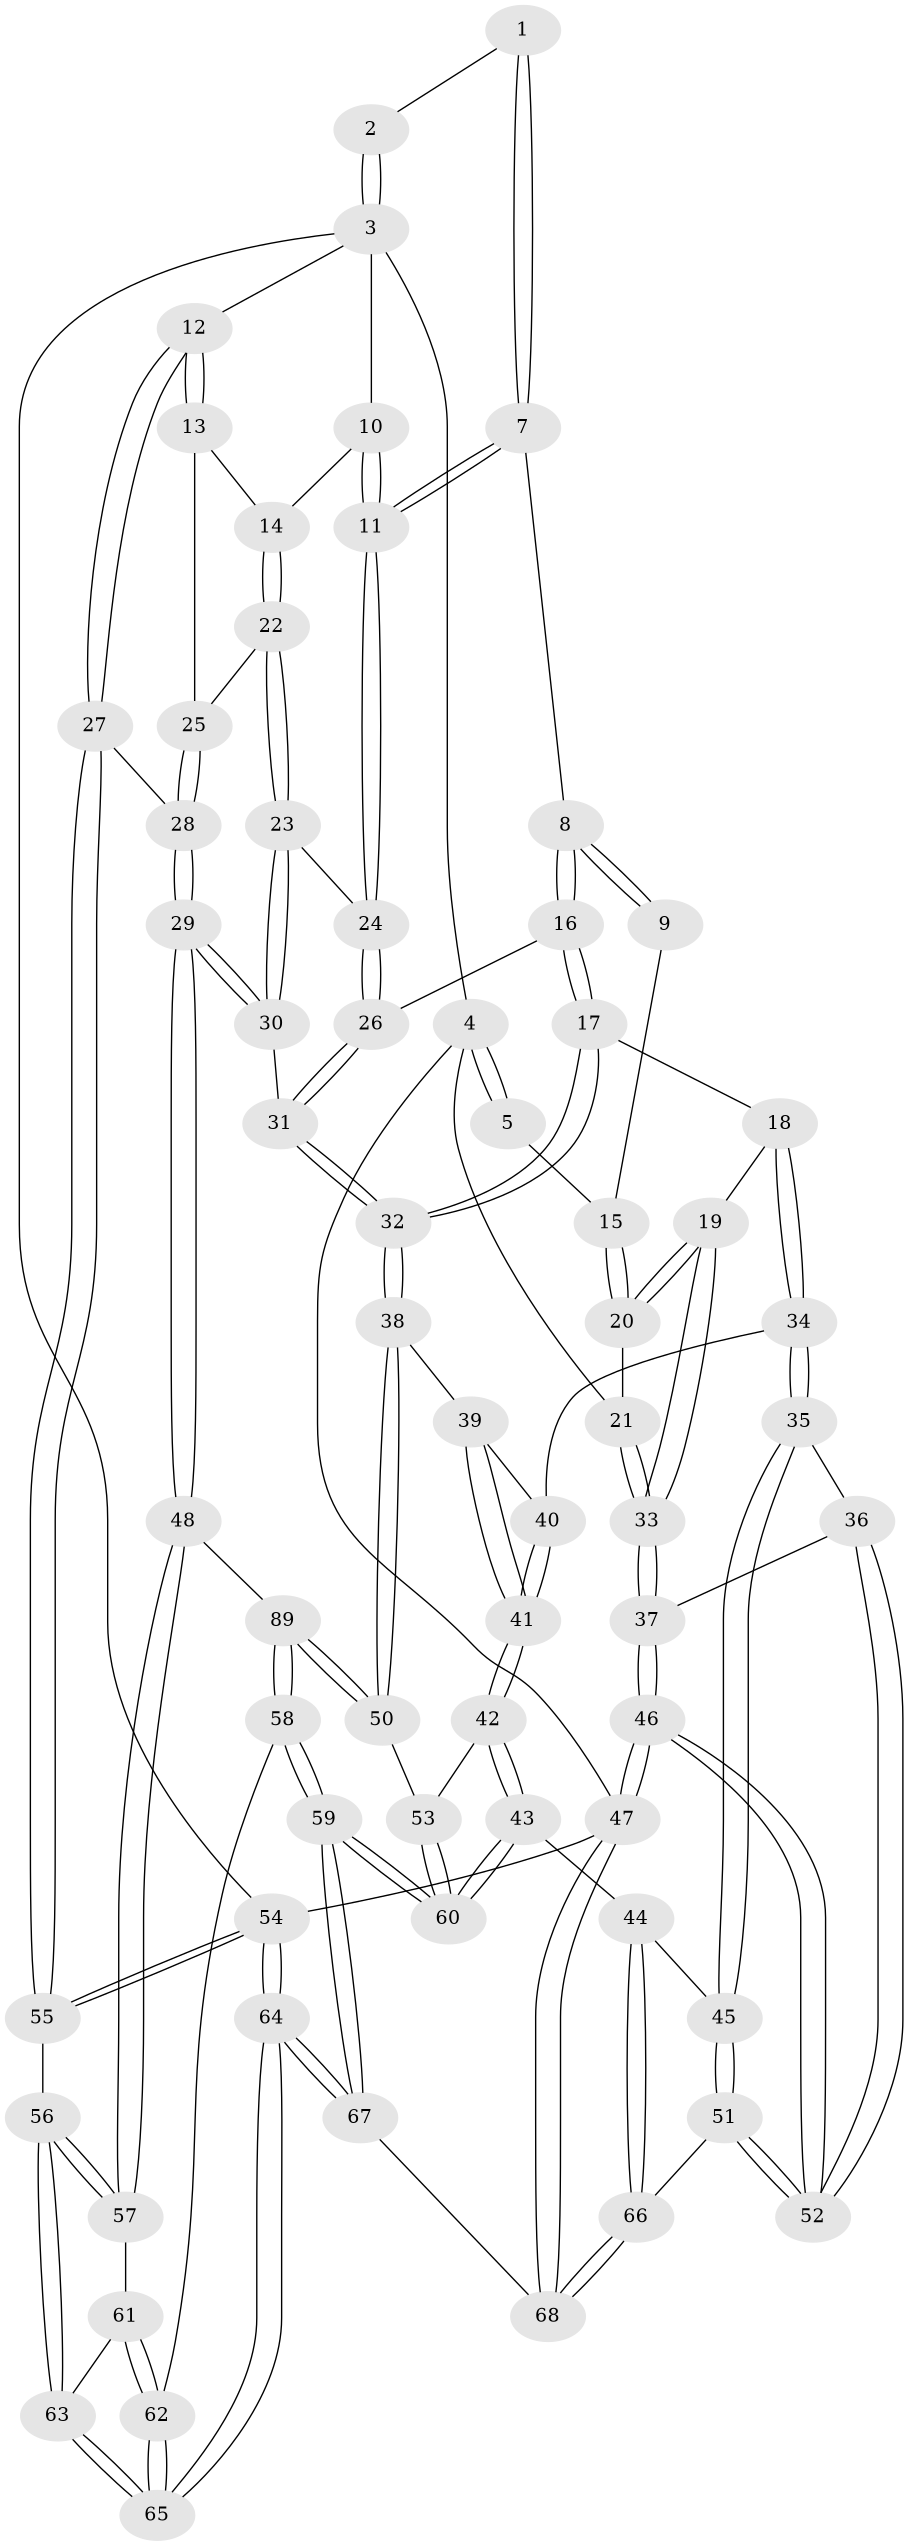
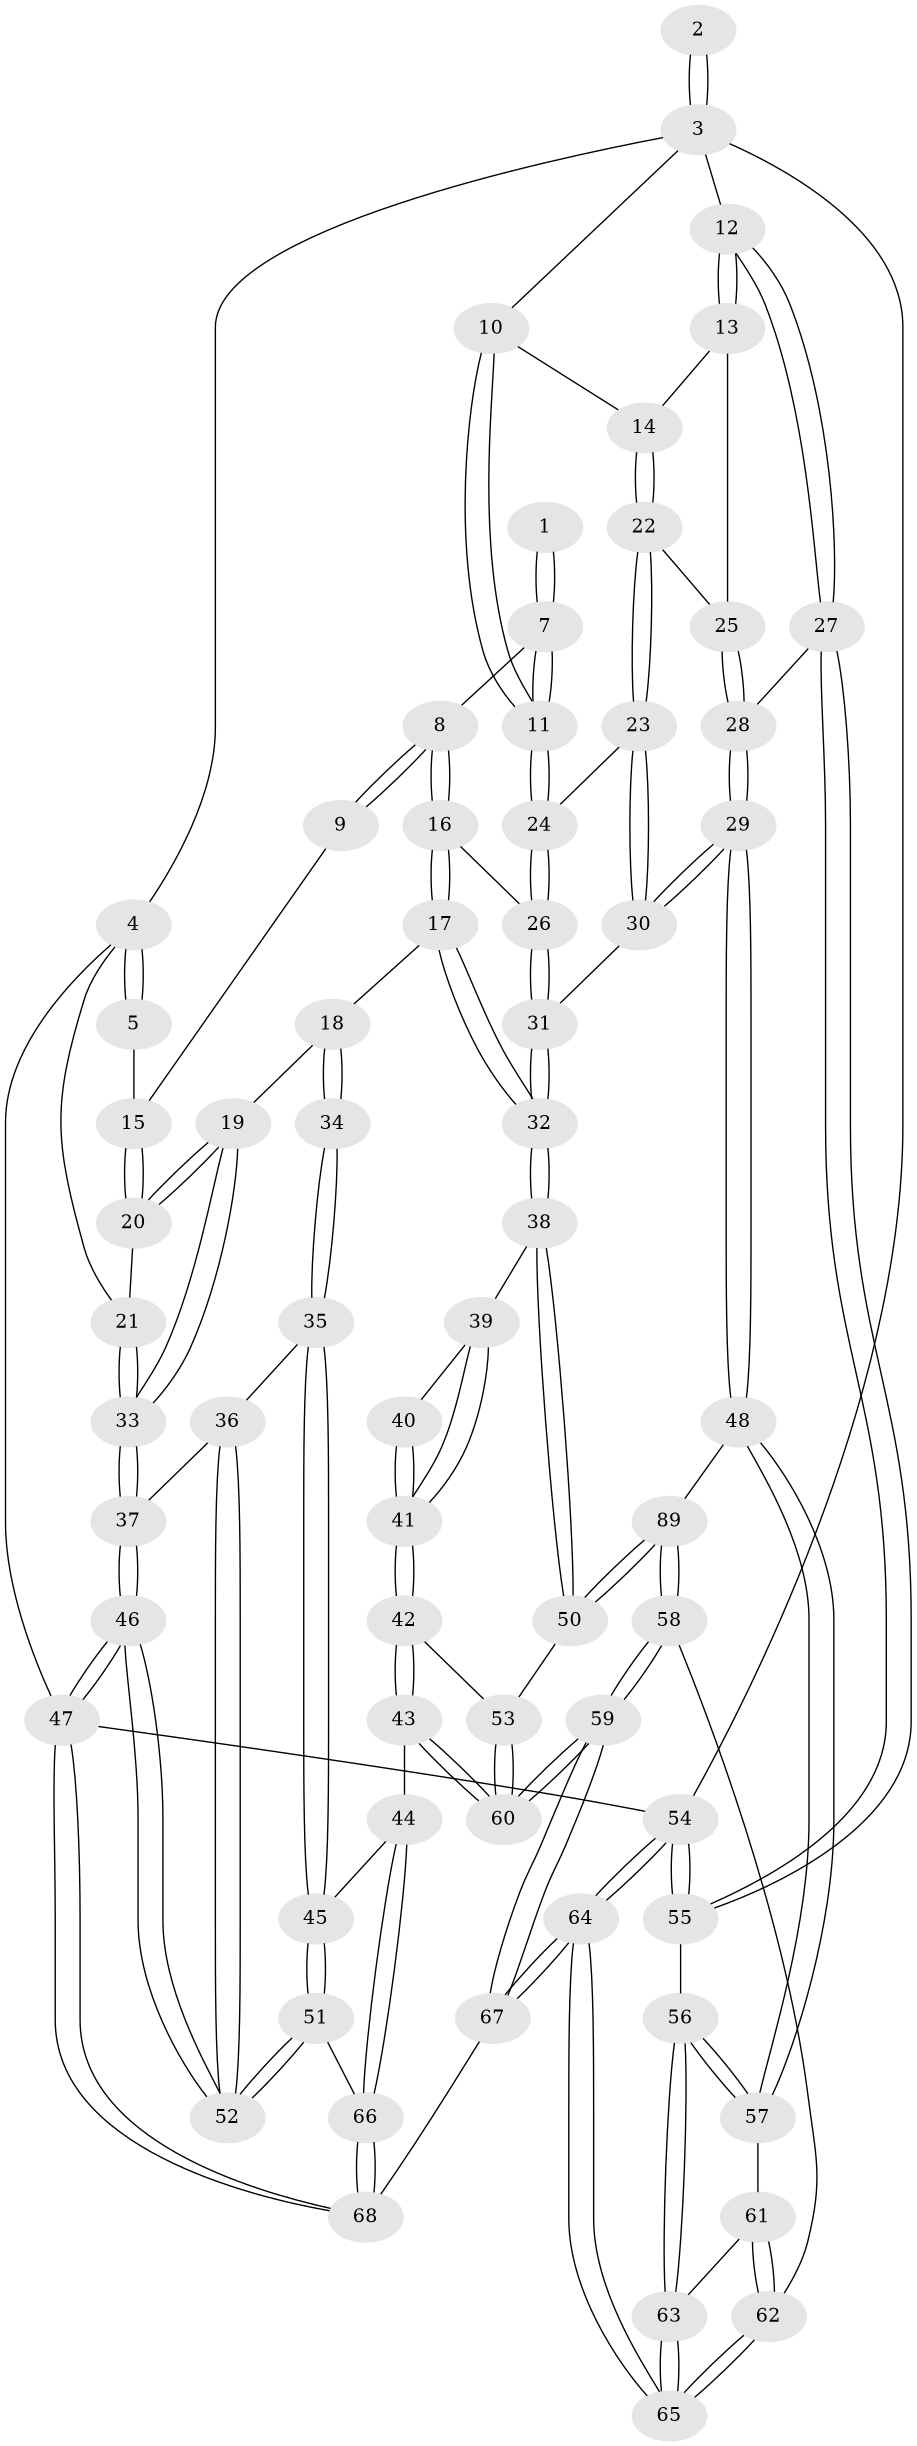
  graph {
    node [color=gray90 style=filled]
    1
    2
    7
    3
    8
    11
    10
    4
    12
    54
    14
    5
    21
    47
    13
    27
    55
    64
    15
    33
    68
    20
    9
    16
    24
    17
    26
    22
    25
    28
    23
    18
    32
    31
    19
    34
    38
    35
    40
    37
    30
    29
    56
    48
    n45 [label=89]
    57
    39
    50
    46
    36
    45
    41
    52
    51
    53
    42
    43
    44
    60
    66
    58
    61
    59
    62
    67
    65
    63
-   1 -- 2
    1 -- 7
    1 -- 7
    2 -- 3
    2 -- 3
    7 -- 8
    7 -- 11
    7 -- 11
    3 -- 10
    3 -- 4
    3 -- 12
    3 -- 54
    8 -- 9
    8 -- 9
    8 -- 16
    8 -- 16
    11 -- 24
    11 -- 24
    10 -- 11
    10 -- 11
    10 -- 14
    4 -- 5
    4 -- 5
    4 -- 21
    4 -- 47
    12 -- 13
    12 -- 13
    12 -- 27
    12 -- 27
    54 -- 55
    54 -- 55
    54 -- 64
    54 -- 64
    14 -- 22
    14 -- 22
    5 -- 15
    21 -- 33
    21 -- 33
    47 -- 54
    47 -- 68
    47 -- 68
    13 -- 14
    13 -- 25
    27 -- 55
    27 -- 55
    27 -- 28
    55 -- 56
    64 -- 67
    64 -- 67
    64 -- 65
    64 -- 65
    15 -- 20
    15 -- 20
    33 -- 37
    33 -- 37
    20 -- 21
    9 -- 15
    16 -- 17
    16 -- 17
    16 -- 26
    24 -- 26
    24 -- 26
    17 -- 18
    17 -- 32
    17 -- 32
    26 -- 31
    26 -- 31
    22 -- 25
    22 -- 23
    22 -- 23
    25 -- 28
    25 -- 28
    28 -- 29
    28 -- 29
    23 -- 24
    23 -- 30
    23 -- 30
    18 -- 19
    18 -- 34
    18 -- 34
    32 -- 38
    32 -- 38
    31 -- 32
    31 -- 32
    19 -- 33
    19 -- 33
    19 -- 20
    19 -- 20
    34 -- 35
    34 -- 35
-   34 -- 40
    38 -- 39
    38 -- 50
    38 -- 50
    35 -- 36
    35 -- 45
    35 -- 45
    40 -- 41
    40 -- 41
    37 -- 46
    37 -- 46
    30 -- 31
    29 -- 30
    29 -- 30
    29 -- 48
    29 -- 48
    56 -- 57
    56 -- 57
    56 -- 63
    56 -- 63
    48 -- n45
    48 -- 57
    48 -- 57
    n45 -- 50
    n45 -- 50
    n45 -- 58
    n45 -- 58
    57 -- 61
    39 -- 40
    39 -- 41
    39 -- 41
    50 -- 53
    46 -- 47
    46 -- 47
    46 -- 52
    46 -- 52
    36 -- 37
    36 -- 52
    36 -- 52
    45 -- 51
    45 -- 51
    41 -- 42
    41 -- 42
    51 -- 52
    51 -- 52
    51 -- 66
    53 -- 60
    53 -- 60
    42 -- 53
    42 -- 43
    42 -- 43
    43 -- 44
    43 -- 60
    43 -- 60
    44 -- 45
    44 -- 66
    44 -- 66
    66 -- 68
    66 -- 68
    58 -- 59
    58 -- 59
    58 -- 62
    61 -- 62
    61 -- 62
    61 -- 63
    59 -- 60
    59 -- 60
    59 -- 67
    59 -- 67
    62 -- 65
    62 -- 65
    67 -- 68
    63 -- 65
    63 -- 65
  }
